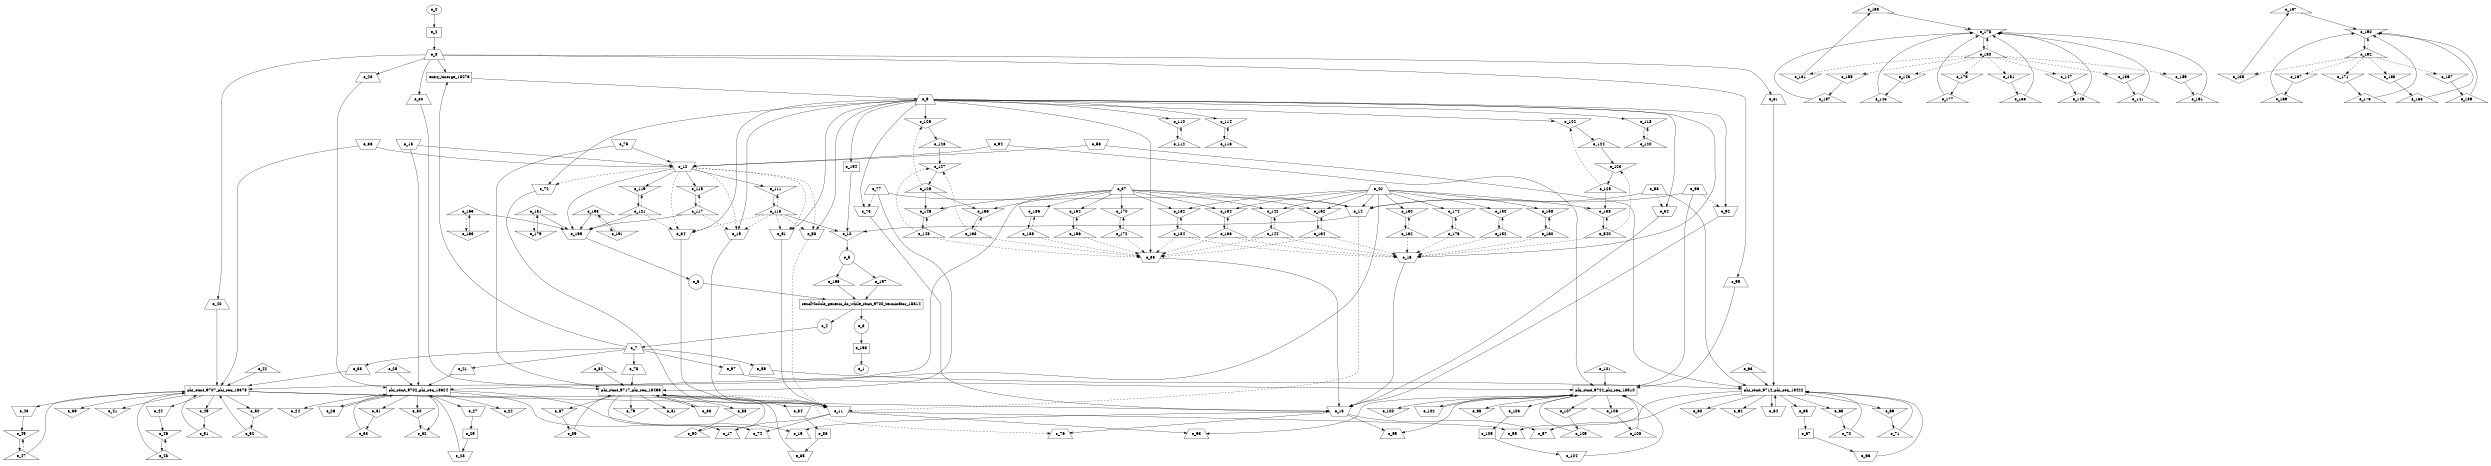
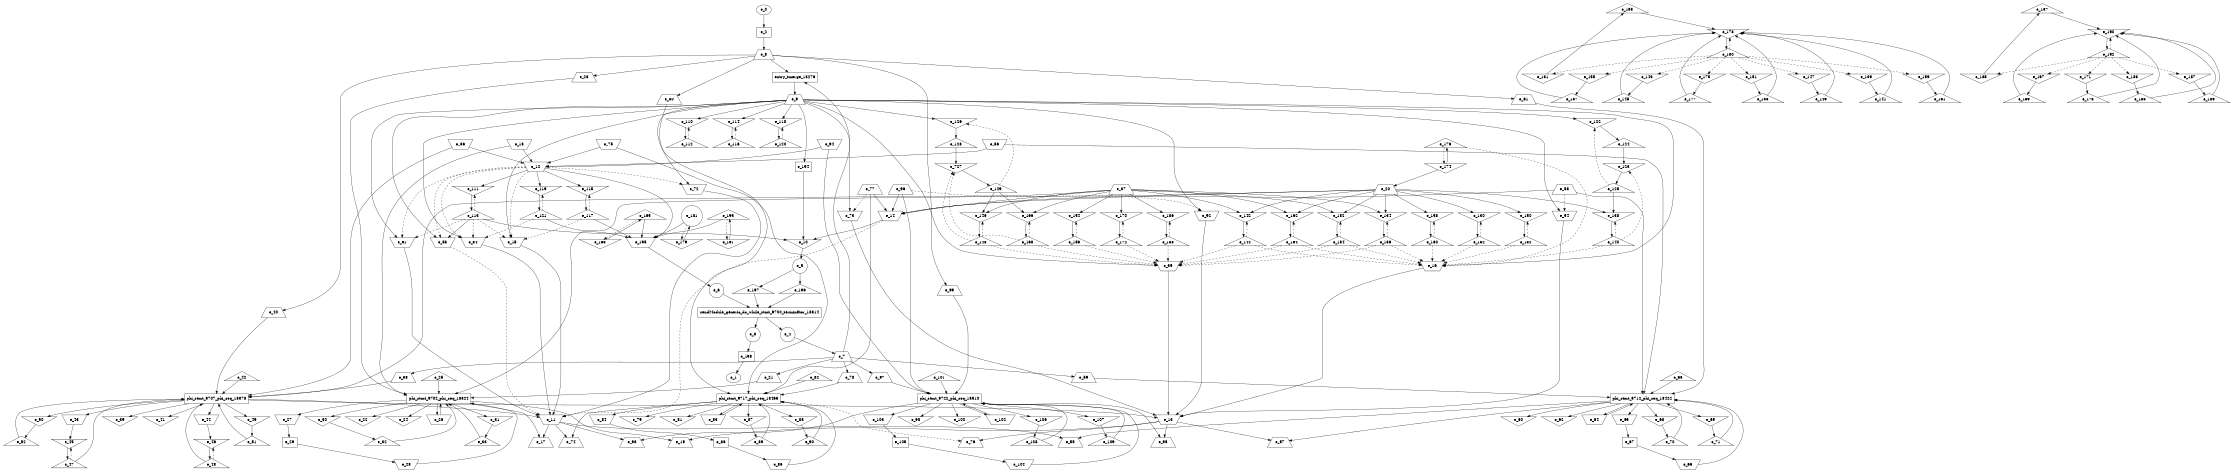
  digraph {
    node [shape=invtriangle]
    e_2 [shape=dot]
    e_8 [shape=trapezium]
    e_0 [shape=""]
    entry_tmerge_18276 [shape=rectangle]
    e_23 [shape=trapezium]
    e_40 [shape=trapezium]
    e_61 [shape=trapezium]
    e_80 [shape=trapezium]
    e_99 [shape=trapezium]
    e_3 [shape=circle]
    e_198 [shape=dot]
    e_1 [shape=""]
    e_4 [shape=circle]
    e_7 [shape=trapezium]
    e_21 [shape=trapezium]
    e_38 [shape=trapezium]
    e_59 [shape=trapezium]
    e_78 [shape=trapezium]
    e_97 [shape=trapezium]
    e_5 [shape=circle]
    e_196 [shape=triangle]
    e_197 [shape=triangle]
    sendModule_generic_do_while_stmt_9700_terminator_18814 [shape=rectangle]
    e_6 [shape=circle]
    phi_stmt_9702_phi_seq_18324 [shape=rectangle]
    phi_stmt_9707_phi_seq_18378 [shape=rectangle]
    phi_stmt_9712_phi_seq_18422 [shape=rectangle]
    phi_stmt_9717_phi_seq_18466 [shape=rectangle]
    phi_stmt_9722_phi_seq_18510 [shape=rectangle]
    e_9 [shape=trapezium]
    e_15 [shape=invtrapezium]
    e_16 [shape=invtrapezium]
    e_34 [shape=invtrapezium]
    e_35 [shape=invtrapezium]
    e_53 [shape=invtrapezium]
    e_54 [shape=invtrapezium]
    e_72 [shape=invtrapezium]
    e_73 [shape=invtrapezium]
    e_91 [shape=invtrapezium]
    e_92 [shape=invtrapezium]
    e_110
    e_114
    e_118
    e_122
    e_126
    e_194 [shape=dot]
    e_11 [shape=invtrapezium]
    e_13 [shape=invtrapezium]
    e_112 [shape=triangle]
    e_116 [shape=triangle]
    e_120 [shape=triangle]
    e_124 [shape=triangle]
    e_128 [shape=triangle]
    e_10
    e_17 [shape=trapezium]
    e_55 [shape=trapezium]
    e_74 [shape=trapezium]
    e_93 [shape=trapezium]
    e_12 [shape=invtrapezium]
    e_111
    e_115
    e_119
    e_195 [shape=invtrapezium]
    e_113 [shape=triangle]
    e_117 [shape=triangle]
    e_121 [shape=triangle]
    e_19 [shape=trapezium]
    e_57 [shape=trapezium]
    e_76 [shape=trapezium]
    e_95 [shape=trapezium]
    e_14 [shape=invtrapezium]
    e_18 [shape=invtrapezium]
    e_22
    e_24
    e_26 [shape=invtrapezium]
    e_27 [shape=invtrapezium]
    e_30
    e_31
    e_20 [shape=trapezium]
    e_130
    e_134
    e_138
    e_142
    e_150
    e_158
    e_162
    e_174
    e_182
    e_132 [shape=triangle]
    e_136 [shape=triangle]
-   e_140 [shape=triangle label=e_540]
+   e_140 [shape=triangle]
    e_144 [shape=triangle]
    e_152 [shape=triangle]
    e_160 [shape=triangle]
    e_164 [shape=triangle]
    e_176 [shape=triangle]
    e_184 [shape=triangle]
    e_25 [shape=triangle]
    e_29 [shape=dot]
    e_28 [shape=invtrapezium]
    e_32 [shape=triangle]
    e_33 [shape=triangle]
    e_36 [shape=invtrapezium]
    e_39
    e_41
    e_43 [shape=invtrapezium]
    e_44 [shape=invtrapezium]
    e_49
    e_50
    e_37 [shape=trapezium]
    e_146
    e_154
    e_166
    e_170
-   e_186 [shape=invtrapezium]
+   e_186
    e_148 [shape=triangle]
    e_156 [shape=triangle]
    e_168 [shape=triangle]
    e_172 [shape=triangle]
    e_188 [shape=triangle]
    e_42 [shape=triangle]
    e_45
    e_47 [shape=triangle]
    e_46
    e_48 [shape=triangle]
    e_51 [shape=triangle]
    e_52 [shape=triangle]
    e_56 [shape=invtrapezium]
    e_60
    e_62
    e_64 [shape=invtrapezium]
    e_65 [shape=invtrapezium]
    e_68
    e_69
    e_58 [shape=trapezium]
    e_63 [shape=triangle]
    e_67 [shape=dot]
    e_66 [shape=invtrapezium]
    e_70 [shape=triangle]
    e_71 [shape=triangle]
    e_75 [shape=invtrapezium]
    e_79
    e_81
    e_83 [shape=invtrapezium]
    e_84 [shape=invtrapezium]
    e_87
    e_88
    e_77 [shape=trapezium]
    e_82 [shape=triangle]
    e_86 [shape=dot]
    e_85 [shape=invtrapezium]
    e_89 [shape=triangle]
    e_90 [shape=triangle]
    e_94 [shape=invtrapezium]
    e_98
    e_100
    e_102 [shape=invtrapezium]
    e_103 [shape=invtrapezium]
    e_106
    e_107
    e_96 [shape=trapezium]
    e_101 [shape=triangle]
    e_105 [shape=dot]
    e_104 [shape=invtrapezium]
    e_108 [shape=triangle]
    e_109 [shape=triangle]
    e_123
    e_125 [shape=triangle]
-   e_127
+   e_127 [label=e_727]
    e_129 [shape=triangle]
    e_133 [shape=triangle]
    e_131
    e_178
    e_180 [shape=triangle]
    e_137 [shape=triangle]
    e_135
    e_190
    e_192 [shape=triangle]
    e_141 [shape=triangle]
    e_139
    e_145 [shape=triangle]
    e_143
    e_149 [shape=triangle]
    e_147
    e_153 [shape=triangle]
    e_151
    e_157 [shape=triangle]
    e_155
    e_161 [shape=triangle]
    e_159
    e_165 [shape=triangle]
    e_163
    e_169 [shape=triangle]
    e_167
    e_173 [shape=triangle]
    e_171
    e_177 [shape=triangle]
    e_175
-   e_181 [shape=triangle]
+   e_181 [shape=circle]
    e_179
    e_185 [shape=triangle]
    e_183
    e_189 [shape=triangle]
    e_187
    e_193 [shape=triangle]
    e_191
    e_2 -> e_8
    e_8 -> entry_tmerge_18276
    e_8 -> e_23
    e_8 -> e_40
    e_8 -> e_61
    e_8 -> e_80
    e_8 -> e_99
    e_0 -> e_2
    entry_tmerge_18276 -> e_9
    e_23 -> phi_stmt_9702_phi_seq_18324
    e_40 -> phi_stmt_9707_phi_seq_18378
    e_61 -> phi_stmt_9712_phi_seq_18422
    e_80 -> phi_stmt_9717_phi_seq_18466
    e_99 -> phi_stmt_9722_phi_seq_18510
    e_3 -> e_198
    e_198 -> e_1
    e_4 -> e_7
    e_7 -> entry_tmerge_18276
    e_7 -> e_21
    e_7 -> e_38
    e_7 -> e_59
    e_7 -> e_78
    e_7 -> e_97
    e_21 -> phi_stmt_9702_phi_seq_18324
    e_38 -> phi_stmt_9707_phi_seq_18378
    e_59 -> phi_stmt_9712_phi_seq_18422
    e_78 -> phi_stmt_9717_phi_seq_18466
    e_97 -> phi_stmt_9722_phi_seq_18510
    e_5 -> e_196
    e_5 -> e_197
    e_196 -> sendModule_generic_do_while_stmt_9700_terminator_18814
    e_197 -> sendModule_generic_do_while_stmt_9700_terminator_18814
    sendModule_generic_do_while_stmt_9700_terminator_18814 -> e_3
    sendModule_generic_do_while_stmt_9700_terminator_18814 -> e_4
    e_6 -> sendModule_generic_do_while_stmt_9700_terminator_18814
    phi_stmt_9702_phi_seq_18324 -> e_17
    phi_stmt_9702_phi_seq_18324 -> e_19
    phi_stmt_9702_phi_seq_18324 -> e_22
    phi_stmt_9702_phi_seq_18324 -> e_24
    phi_stmt_9702_phi_seq_18324 -> e_26
    phi_stmt_9702_phi_seq_18324 -> e_27
    phi_stmt_9702_phi_seq_18324 -> e_30
    phi_stmt_9702_phi_seq_18324 -> e_31
    phi_stmt_9707_phi_seq_18378 -> e_11
    phi_stmt_9707_phi_seq_18378 -> e_13
    phi_stmt_9707_phi_seq_18378 -> e_39
    phi_stmt_9707_phi_seq_18378 -> e_41
    phi_stmt_9707_phi_seq_18378 -> e_43
    phi_stmt_9707_phi_seq_18378 -> e_44
    phi_stmt_9707_phi_seq_18378 -> e_49
    phi_stmt_9707_phi_seq_18378 -> e_50
    phi_stmt_9712_phi_seq_18422 -> e_55
    phi_stmt_9712_phi_seq_18422 -> e_57
    phi_stmt_9712_phi_seq_18422 -> e_60
    phi_stmt_9712_phi_seq_18422 -> e_62
    phi_stmt_9712_phi_seq_18422 -> e_64
    phi_stmt_9712_phi_seq_18422 -> e_65
    phi_stmt_9712_phi_seq_18422 -> e_68
    phi_stmt_9712_phi_seq_18422 -> e_69
    phi_stmt_9717_phi_seq_18466 -> e_74
    phi_stmt_9717_phi_seq_18466 -> e_76 [style=dashed]
    phi_stmt_9717_phi_seq_18466 -> e_79
    phi_stmt_9717_phi_seq_18466 -> e_81
    phi_stmt_9717_phi_seq_18466 -> e_83
    phi_stmt_9717_phi_seq_18466 -> e_84
    phi_stmt_9717_phi_seq_18466 -> e_87
    phi_stmt_9717_phi_seq_18466 -> e_88
    phi_stmt_9722_phi_seq_18510 -> e_93
    phi_stmt_9722_phi_seq_18510 -> e_95
    phi_stmt_9722_phi_seq_18510 -> e_98
    phi_stmt_9722_phi_seq_18510 -> e_100
    phi_stmt_9722_phi_seq_18510 -> e_102
    phi_stmt_9722_phi_seq_18510 -> e_103
    phi_stmt_9722_phi_seq_18510 -> e_106
    phi_stmt_9722_phi_seq_18510 -> e_107
    e_9 -> e_15
    e_9 -> e_16
    e_9 -> e_34
    e_9 -> e_35
    e_9 -> e_53
    e_9 -> e_54
    e_9 -> e_72
    e_9 -> e_73
    e_9 -> e_91
    e_9 -> e_92
    e_9 -> e_110
    e_9 -> e_114
    e_9 -> e_118
    e_9 -> e_122
    e_9 -> e_126
    e_9 -> e_194
    e_15 -> e_11
    e_16 -> e_13
    e_34 -> e_11
    e_35 -> e_13
    e_53 -> e_11 [style=dashed]
    e_54 -> e_13
    e_72 -> e_11
    e_73 -> e_13
    e_91 -> e_11
    e_92 -> e_13
    e_110 -> e_112
    e_114 -> e_116
    e_118 -> e_120
    e_122 -> e_124
    e_126 -> e_128
    e_194 -> e_10
    e_11 -> e_17
    e_11 -> e_55
    e_11 -> e_74
    e_11 -> e_93
    e_13 -> e_19
    e_13 -> e_57
    e_13 -> e_76
    e_13 -> e_95
    e_112 -> e_110 [style=dashed]
    e_116 -> e_114 [style=dashed]
    e_120 -> e_118 [style=dashed]
    e_124 -> e_123
    e_128 -> e_127
    e_10 -> e_5
    e_12 -> e_15 [style=dashed]
    e_12 -> e_34 [style=dashed]
    e_12 -> e_53 [style=dashed]
    e_12 -> e_72 [style=dashed]
    e_12 -> e_91 [style=dashed]
    e_12 -> e_111
    e_12 -> e_115
    e_12 -> e_119
    e_12 -> e_195
    e_111 -> e_113
    e_115 -> e_117
    e_119 -> e_121
    e_195 -> e_6
    e_113 -> e_15 [style=dashed]
    e_113 -> e_34 [style=dashed]
-   e_113 -> e_53 [style=dashed]
+   e_113 -> e_53 [style=solid]
    e_113 -> e_91 [style=dashed]
    e_113 -> e_10
    e_113 -> e_111 [style=dashed]
    e_117 -> e_15 [style=dashed]
    e_117 -> e_115 [style=dashed]
    e_117 -> e_195
    e_121 -> e_34 [style=dashed]
    e_121 -> e_119 [style=dashed]
    e_121 -> e_195
    e_14 -> e_11 [style=dashed]
    e_14 -> e_10
    e_18 -> phi_stmt_9702_phi_seq_18324
    e_18 -> e_12
    e_26 -> phi_stmt_9702_phi_seq_18324
    e_27 -> e_29
    e_30 -> e_32
    e_31 -> e_33
    e_20 -> phi_stmt_9702_phi_seq_18324
    e_20 -> e_14
    e_20 -> e_130
    e_20 -> e_134
    e_20 -> e_138
    e_20 -> e_142
    e_20 -> e_150
    e_20 -> e_158
    e_20 -> e_162
-   e_20 -> e_174
+   e_174 -> e_20
    e_20 -> e_182
    e_130 -> e_132
    e_134 -> e_136
    e_138 -> e_140
    e_142 -> e_144
    e_150 -> e_152
    e_158 -> e_160
    e_162 -> e_164
    e_174 -> e_176
    e_182 -> e_184
    e_132 -> e_16 [style=dashed]
    e_132 -> e_130 [style=dashed]
    e_136 -> e_16 [style=dashed]
    e_136 -> e_35 [style=dashed]
    e_136 -> e_134 [style=dashed]
    e_140 -> e_16 [style=dashed]
    e_140 -> e_138 [style=dashed]
    e_140 -> e_123 [style=dashed]
    e_144 -> e_16 [style=dashed]
    e_144 -> e_35 [style=dashed]
    e_144 -> e_142 [style=dashed]
    e_152 -> e_16 [style=dashed]
    e_152 -> e_150 [style=dashed]
    e_160 -> e_16 [style=dashed]
    e_160 -> e_158 [style=dashed]
    e_164 -> e_16 [style=dashed]
    e_164 -> e_35 [style=dashed]
    e_164 -> e_162 [style=dashed]
    e_176 -> e_16 [style=dashed]
    e_176 -> e_174 [style=dashed]
    e_184 -> e_16 [style=dashed]
    e_184 -> e_35 [style=dashed]
    e_184 -> e_182 [style=dashed]
    e_25 -> phi_stmt_9702_phi_seq_18324
    e_29 -> e_28
    e_28 -> phi_stmt_9702_phi_seq_18324
-   phi_stmt_9702_phi_seq_18324 -> e_32
+   e_32 -> phi_stmt_9702_phi_seq_18324
    e_33 -> phi_stmt_9702_phi_seq_18324
    e_36 -> phi_stmt_9707_phi_seq_18378
    e_36 -> e_12
    e_43 -> e_45
    e_44 -> e_46
    e_49 -> e_51
    e_50 -> e_52
    e_37 -> phi_stmt_9707_phi_seq_18378
    e_37 -> e_14
    e_37 -> e_134
    e_37 -> e_142
    e_37 -> e_162
    e_37 -> e_182
    e_37 -> e_146
    e_37 -> e_154
    e_37 -> e_166
    e_37 -> e_170
    e_37 -> e_186
    e_146 -> e_148
    e_154 -> e_156
    e_166 -> e_168
    e_170 -> e_172
    e_186 -> e_188
    e_148 -> e_35 [style=dashed]
    e_148 -> e_146 [style=dashed]
    e_148 -> e_127 [style=dashed]
    e_156 -> e_35 [style=dashed]
    e_156 -> e_154 [style=dashed]
    e_168 -> e_35 [style=dashed]
    e_168 -> e_166 [style=dashed]
    e_168 -> e_127 [style=dashed]
    e_172 -> e_35 [style=dashed]
    e_172 -> e_170 [style=dashed]
    e_188 -> e_35 [style=dashed]
    e_188 -> e_186 [style=dashed]
    e_42 -> phi_stmt_9707_phi_seq_18378
    e_45 -> e_47
    e_47 -> phi_stmt_9707_phi_seq_18378
    e_47 -> e_45 [style=dashed]
    e_46 -> e_48
    e_48 -> phi_stmt_9707_phi_seq_18378
    e_48 -> e_46 [style=dashed]
    e_51 -> phi_stmt_9707_phi_seq_18378
    e_52 -> phi_stmt_9707_phi_seq_18378
    e_56 -> phi_stmt_9712_phi_seq_18422
    e_56 -> e_12
    e_64 -> phi_stmt_9712_phi_seq_18422
    e_65 -> e_67
    e_68 -> e_70
    e_69 -> e_71
    e_58 -> phi_stmt_9712_phi_seq_18422
    e_58 -> e_54 [style=dashed]
    e_58 -> e_14
    e_63 -> phi_stmt_9712_phi_seq_18422
    e_67 -> e_66
    e_66 -> phi_stmt_9712_phi_seq_18422
    e_70 -> phi_stmt_9712_phi_seq_18422
    e_71 -> phi_stmt_9712_phi_seq_18422
    e_75 -> phi_stmt_9717_phi_seq_18466
    e_75 -> e_12
    e_83 -> phi_stmt_9717_phi_seq_18466
    e_84 -> e_86
    e_87 -> e_89
    e_88 -> e_90
    e_77 -> phi_stmt_9717_phi_seq_18466
    e_77 -> e_73 [style=dashed]
    e_77 -> e_14
    e_82 -> phi_stmt_9717_phi_seq_18466
    e_86 -> e_85
    e_85 -> phi_stmt_9717_phi_seq_18466
    e_89 -> phi_stmt_9717_phi_seq_18466
    e_90 -> phi_stmt_9717_phi_seq_18466
    e_94 -> phi_stmt_9722_phi_seq_18510
    e_94 -> e_12
    e_102 -> phi_stmt_9722_phi_seq_18510
    e_103 -> e_105
    e_106 -> e_108
    e_107 -> e_109
    e_96 -> phi_stmt_9722_phi_seq_18510
    e_96 -> e_92 [style=dashed]
    e_96 -> e_14
    e_101 -> phi_stmt_9722_phi_seq_18510
    e_105 -> e_104
    e_104 -> phi_stmt_9722_phi_seq_18510
    e_108 -> phi_stmt_9722_phi_seq_18510
    e_109 -> phi_stmt_9722_phi_seq_18510
    e_123 -> e_125
    e_125 -> e_122 [style=dashed]
    e_125 -> e_138
    e_127 -> e_129
    e_129 -> e_126 [style=dashed]
    e_129 -> e_146
    e_129 -> e_166
    e_133 -> e_178
    e_131 -> e_133
    e_178 -> e_180
    e_180 -> e_131 [style=dashed]
    e_180 -> e_178 [style=dashed]
    e_180 -> e_139 [style=dashed]
    e_180 -> e_143 [style=dashed]
    e_180 -> e_147 [style=dashed]
    e_180 -> e_151 [style=dashed]
    e_180 -> e_155 [style=dashed]
    e_180 -> e_159 [style=dashed]
    e_180 -> e_175 [style=dashed]
    e_137 -> e_190
    e_135 -> e_137
    e_190 -> e_192
    e_192 -> e_135 [style=dashed]
    e_192 -> e_190 [style=dashed]
    e_192 -> e_167 [style=dashed]
    e_192 -> e_171 [style=dashed]
    e_192 -> e_183 [style=dashed]
    e_192 -> e_187 [style=dashed]
    e_141 -> e_178
    e_139 -> e_141
    e_145 -> e_178
    e_143 -> e_145
    e_149 -> e_178
    e_147 -> e_149
    e_153 -> e_178
    e_151 -> e_153
    e_157 -> e_178
    e_155 -> e_157
    e_161 -> e_178
    e_159 -> e_161
    e_165 -> e_195
    e_165 -> e_163 [style=dashed]
    e_163 -> e_165
    e_169 -> e_190
    e_167 -> e_169
    e_173 -> e_190
    e_171 -> e_173
    e_177 -> e_178
    e_175 -> e_177
    e_181 -> e_195
    e_181 -> e_179 [style=dashed]
    e_179 -> e_181
    e_185 -> e_190
    e_183 -> e_185
    e_189 -> e_190
    e_187 -> e_189
    e_193 -> e_195
    e_193 -> e_191 [style=dashed]
    e_191 -> e_193
  }
